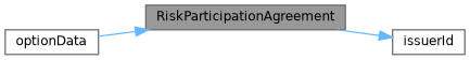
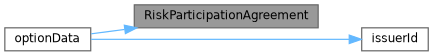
  digraph {
    rankdir=LR
    node [color=grey40 fillcolor=white fontname=Helvetica fontsize=10 shape=box style=filled]
    edge [color=steelblue1 fontname=Helvetica fontsize=10 labelfontname=Helvetica labelfontsize=10 style=solid]
    n1 [color=gray40 fillcolor=grey60 fontcolor=black height=0.2 label=RiskParticipationAgreement width=0.4]
    n2 [height=0.2 label=issuerId width=0.4]
    n3 [height=0.2 label=optionData width=0.4]
-   n1 -> n2
+   n3 -> n2
    n3 -> n1
  }
